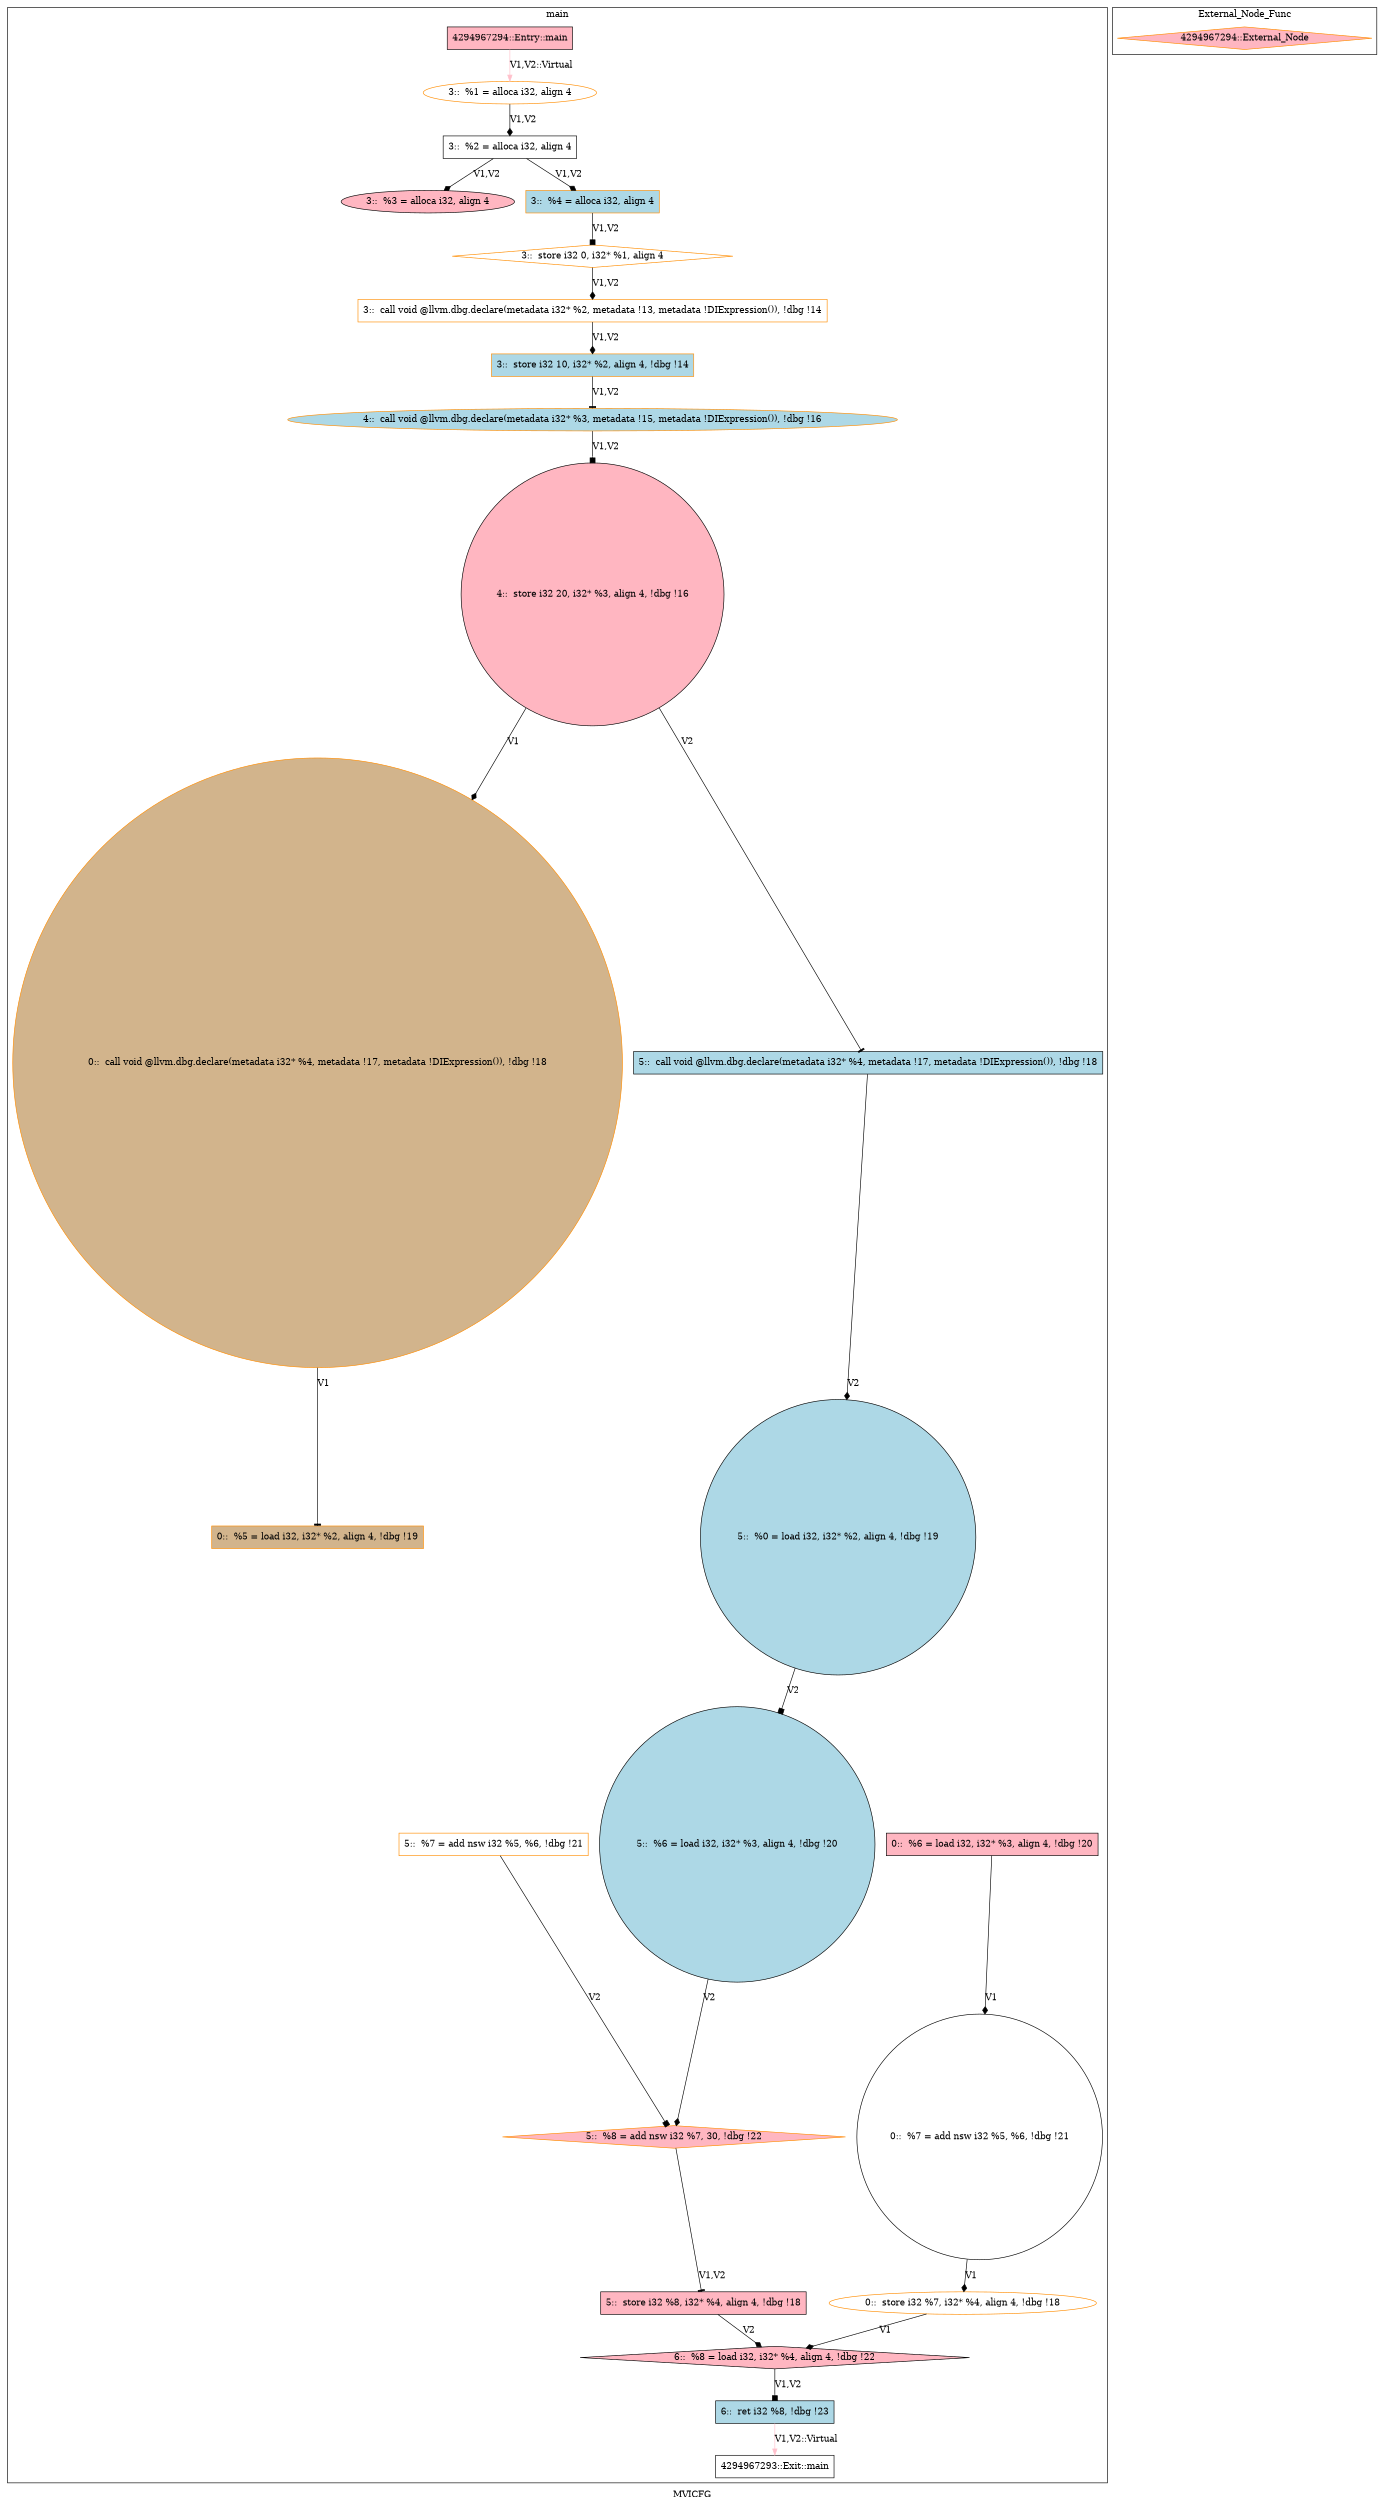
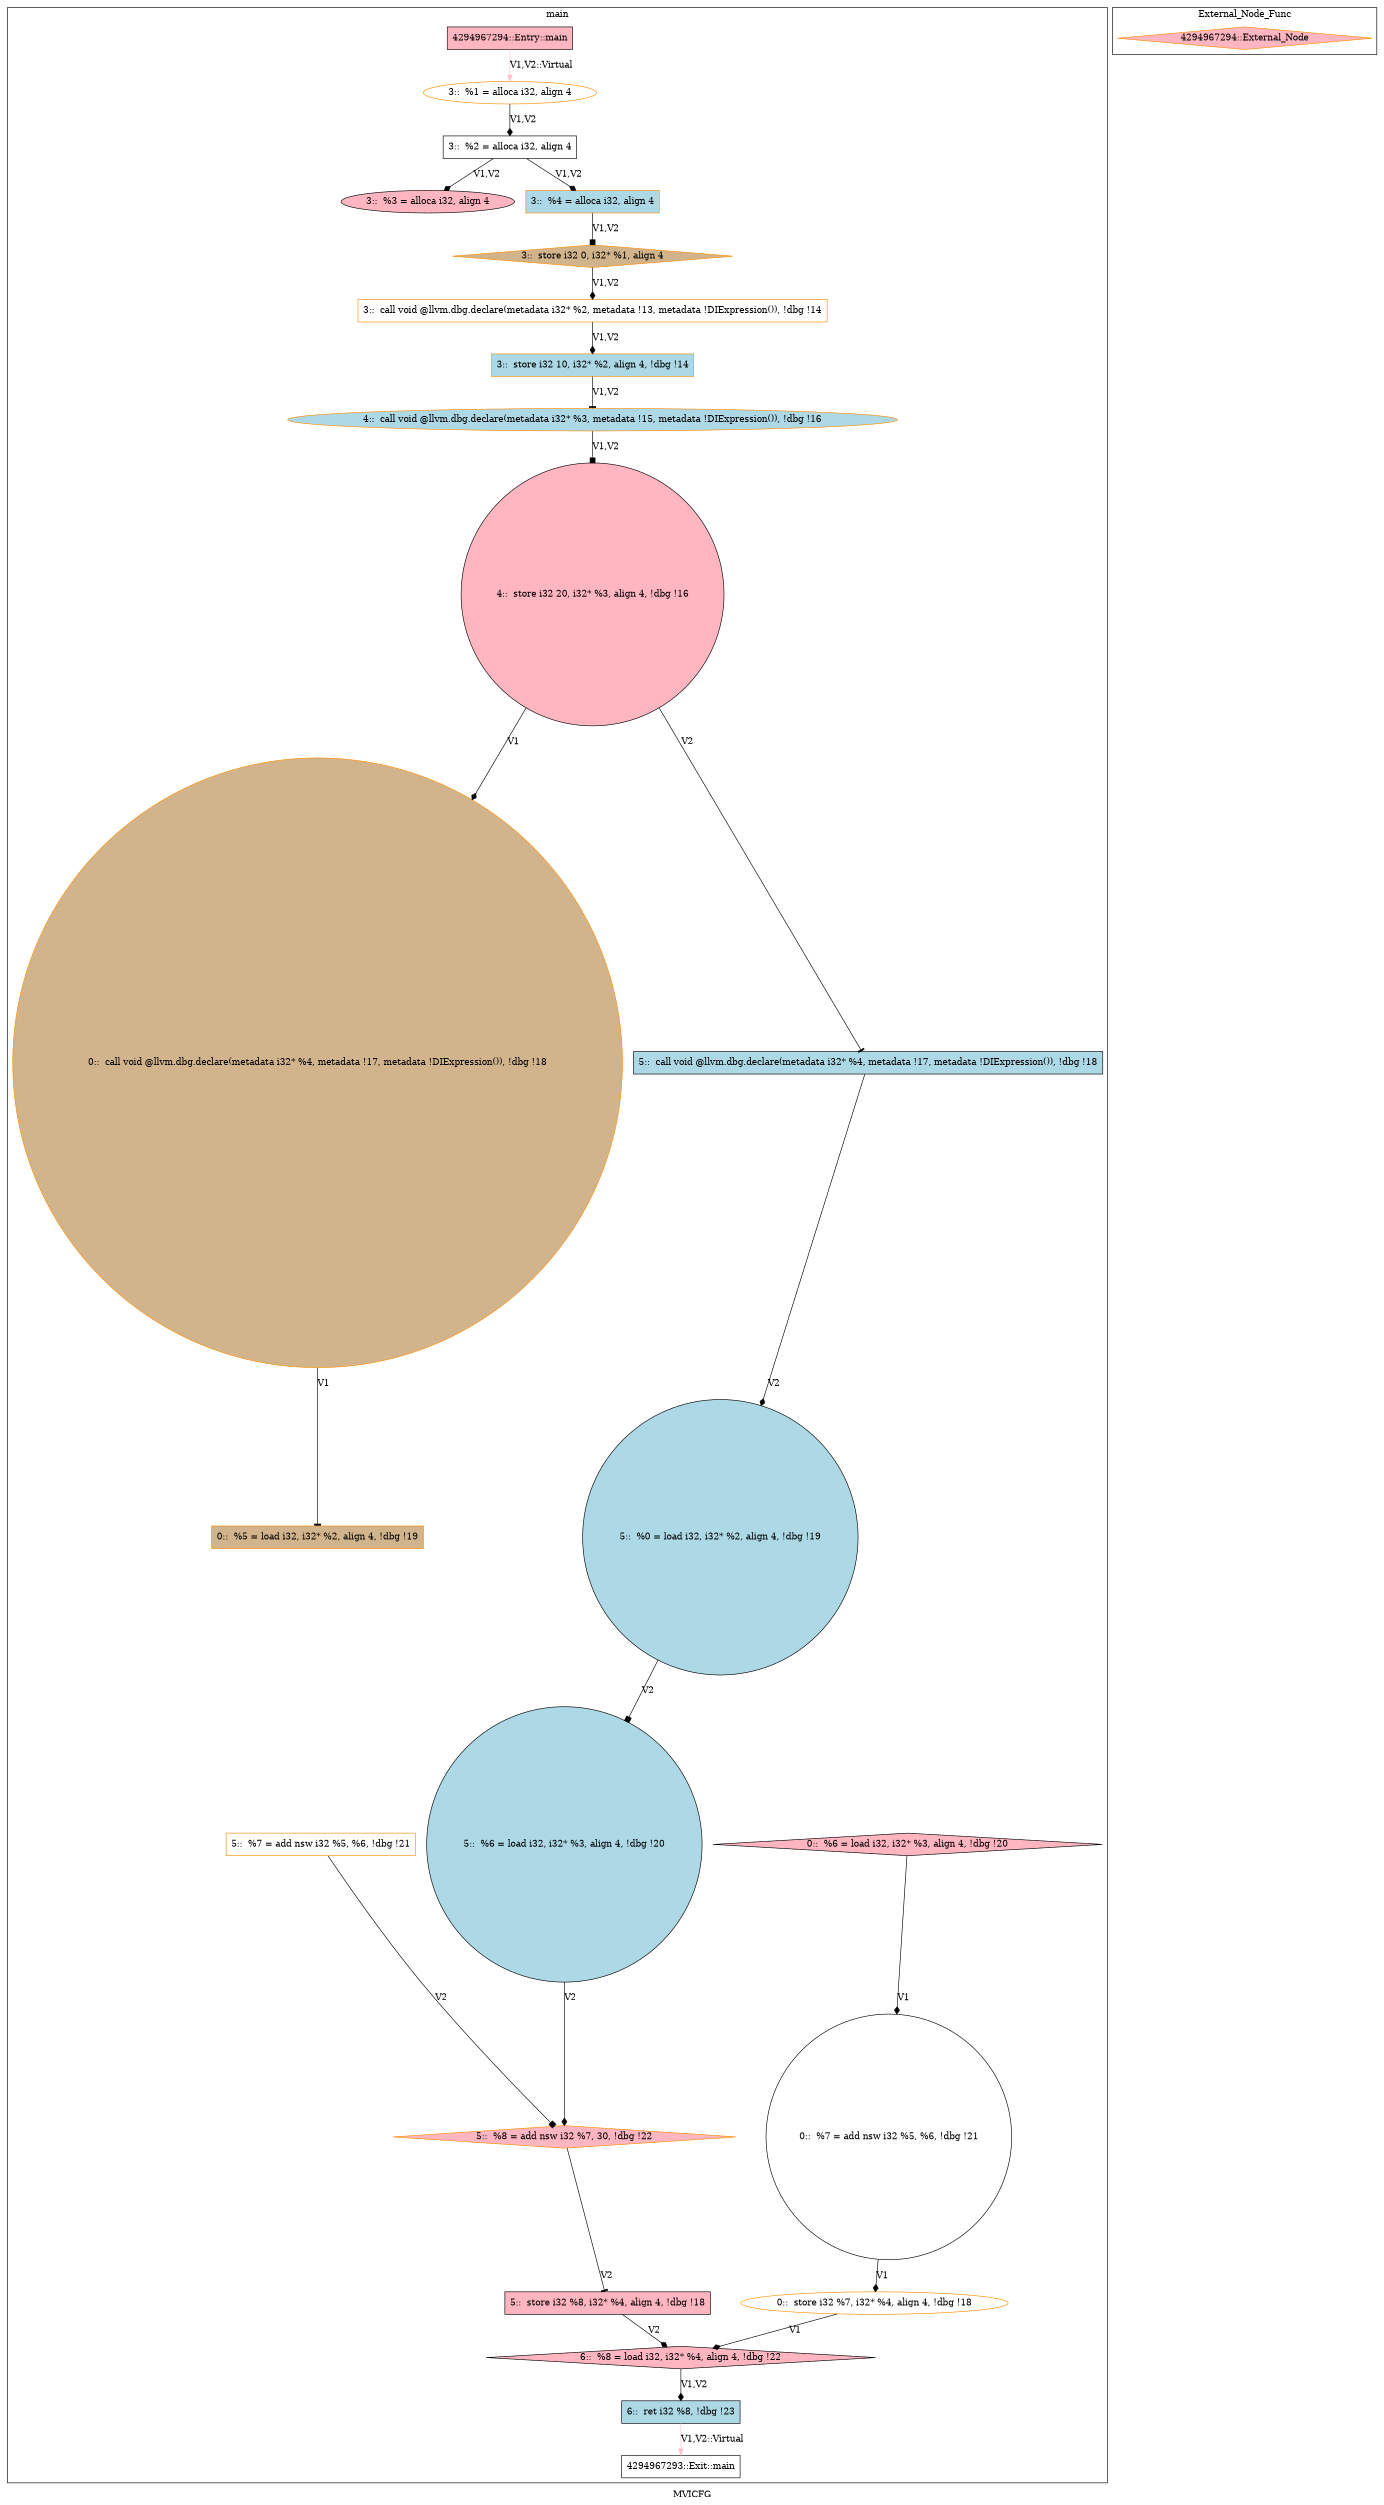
  digraph {
    label=MVICFG
    node [color=black fillcolor=lightpink shape=box style=filled]
    edge [arrowhead=diamond color=black penwidth=1.0]
    n1 [label="4294967294::Entry::main"]
    n2 [color=darkorange fillcolor=white label="3::  %1 = alloca i32, align 4" shape=ellipse]
    n3 [fillcolor=white label="3::  %2 = alloca i32, align 4"]
    n4 [label="3::  %3 = alloca i32, align 4" shape=ellipse]
    n5 [color=darkorange fillcolor=lightblue label="3::  %4 = alloca i32, align 4"]
-   n6 [color=darkorange fillcolor=white label="3::  store i32 0, i32* %1, align 4" shape=diamond]
+   n6 [color=darkorange fillcolor=tan label="3::  store i32 0, i32* %1, align 4" shape=diamond]
    n7 [color=darkorange fillcolor=white label="3::  call void @llvm.dbg.declare(metadata i32* %2, metadata !13, metadata !DIExpression()), !dbg !14"]
    n8 [color=darkorange fillcolor=lightblue label="3::  store i32 10, i32* %2, align 4, !dbg !14"]
    n9 [color=darkorange fillcolor=lightblue label="4::  call void @llvm.dbg.declare(metadata i32* %3, metadata !15, metadata !DIExpression()), !dbg !16" shape=ellipse]
    n10 [label="4::  store i32 20, i32* %3, align 4, !dbg !16" shape=circle]
    n11 [color=darkorange fillcolor=tan label="0::  call void @llvm.dbg.declare(metadata i32* %4, metadata !17, metadata !DIExpression()), !dbg !18" shape=circle]
    n12 [color=darkorange fillcolor=tan label="0::  %5 = load i32, i32* %2, align 4, !dbg !19"]
-   n13 [label="0::  %6 = load i32, i32* %3, align 4, !dbg !20"]
+   n13 [label="0::  %6 = load i32, i32* %3, align 4, !dbg !20" shape=diamond]
    n14 [fillcolor=white label="0::  %7 = add nsw i32 %5, %6, !dbg !21" shape=circle]
    n15 [color=darkorange fillcolor=white label="0::  store i32 %7, i32* %4, align 4, !dbg !18" shape=ellipse]
    n16 [label="6::  %8 = load i32, i32* %4, align 4, !dbg !22" shape=diamond]
    n17 [fillcolor=lightblue label="6::  ret i32 %8, !dbg !23"]
    n18 [fillcolor=white label="4294967293::Exit::main"]
    n19 [fillcolor=lightblue label="5::  call void @llvm.dbg.declare(metadata i32* %4, metadata !17, metadata !DIExpression()), !dbg !18"]
    n20 [fillcolor=lightblue label="5::  %0 = load i32, i32* %2, align 4, !dbg !19" shape=circle]
    n21 [fillcolor=lightblue label="5::  %6 = load i32, i32* %3, align 4, !dbg !20" shape=circle]
    n22 [color=darkorange fillcolor=white label="5::  %7 = add nsw i32 %5, %6, !dbg !21"]
    n23 [color=darkorange label="5::  %8 = add nsw i32 %7, 30, !dbg !22" shape=diamond]
    n24 [label="5::  store i32 %8, i32* %4, align 4, !dbg !18"]
    n25 [color=darkorange label="4294967294::External_Node" shape=diamond]
    subgraph cluster_1 {
      label=main
      n1
      n2
      n3
      n4
      n5
      n6
      n7
      n8
      n9
      n10
      n11
      n12
      n13
      n14
      n15
      n16
      n17
      n18
      n19
      n20
      n21
      n22
      n23
      n24
    }
    subgraph cluster_2 {
      label=External_Node_Func
      n25
    }
    n1 -> n2 [arrowhead=normal color=pink label="V1,V2::Virtual"]
    n2 -> n3 [label="V1,V2"]
    n3 -> n4 [label="V1,V2"]
    n3 -> n5 [label="V1,V2"]
    n5 -> n6 [arrowhead=box label="V1,V2"]
    n6 -> n7 [label="V1,V2"]
    n7 -> n8 [label="V1,V2"]
    n8 -> n9 [arrowhead=tee label="V1,V2"]
    n9 -> n10 [arrowhead=box label="V1,V2"]
    n10 -> n11 [label=V1]
    n10 -> n19 [arrowhead=tee label=V2]
    n11 -> n12 [arrowhead=tee label=V1]
    n13 -> n14 [label=V1]
    n14 -> n15 [label=V1]
    n15 -> n16 [label=V1]
-   n16 -> n17 [arrowhead=box label="V1,V2"]
+   n16 -> n17 [label="V1,V2"]
    n17 -> n18 [arrowhead=normal color=pink label="V1,V2::Virtual"]
    n19 -> n20 [label=V2]
    n20 -> n21 [arrowhead=box label=V2]
    n21 -> n23 [label=V2]
    n22 -> n23 [arrowhead=box label=V2]
-   n23 -> n24 [arrowhead=tee label="V1,V2"]
+   n23 -> n24 [arrowhead=tee label=V2]
    n24 -> n16 [label=V2]
  }
